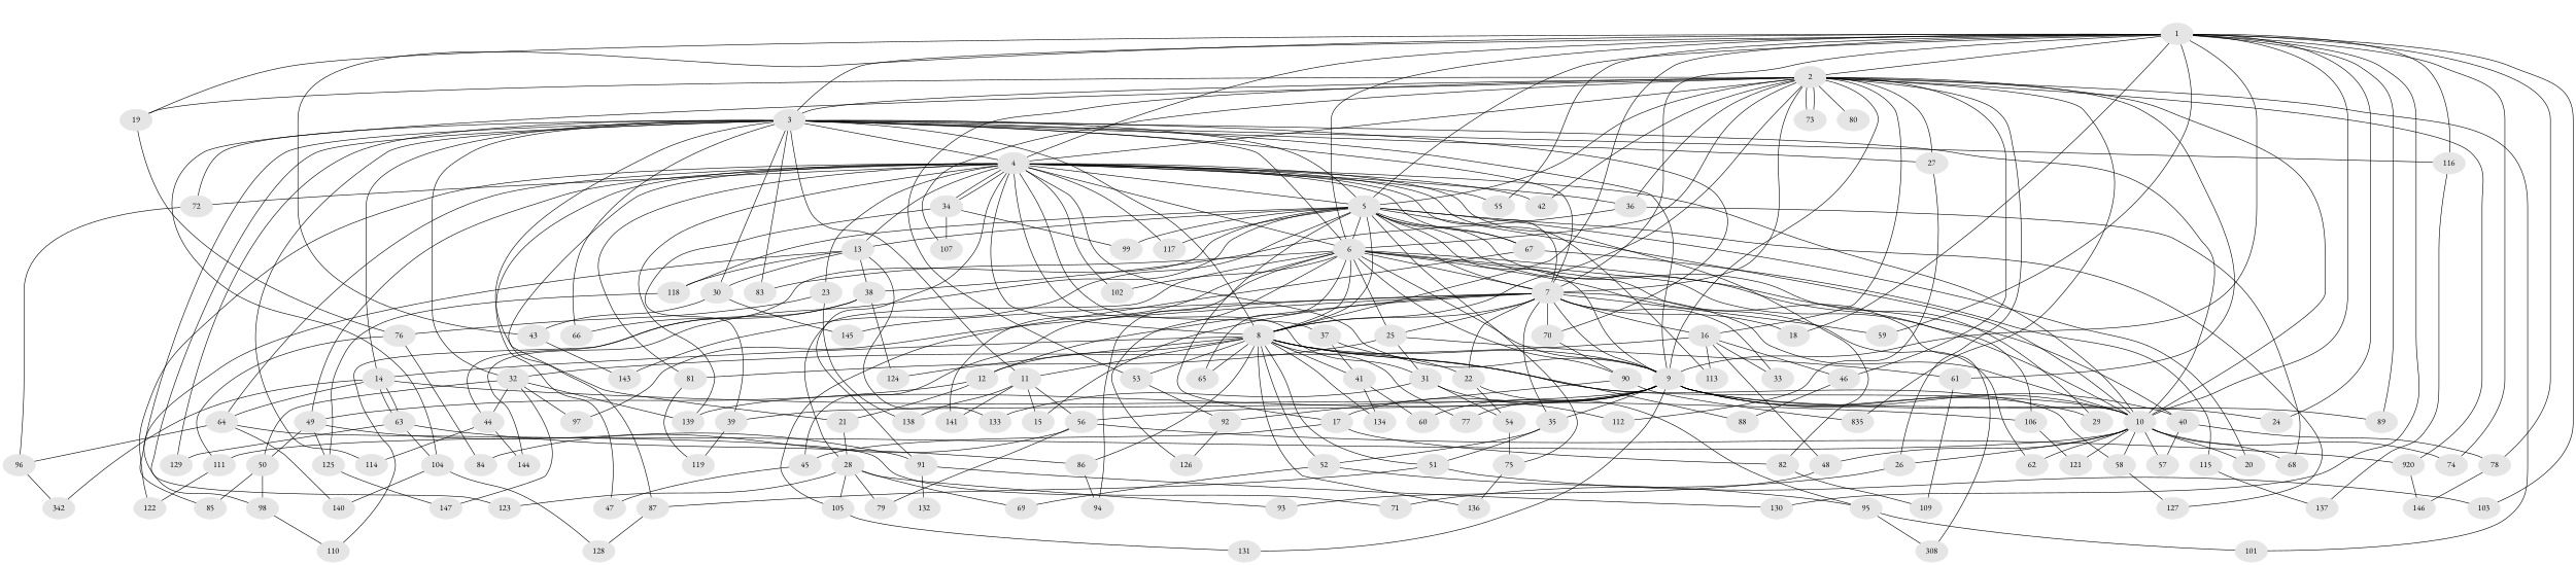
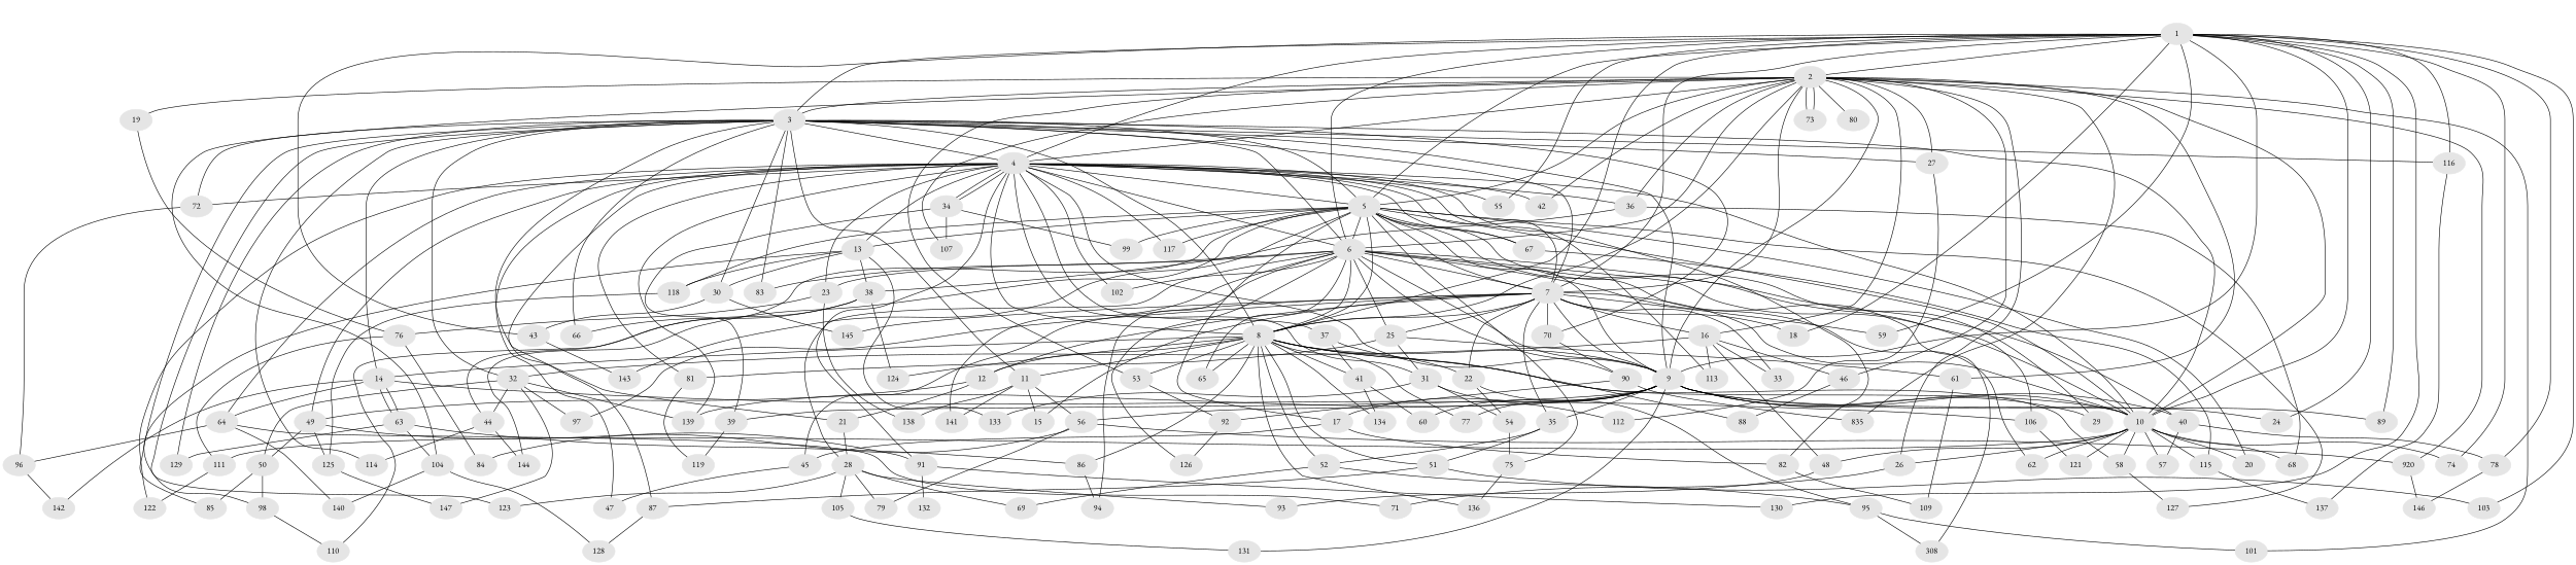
  graph {
    fontname="EB Garamond"
    node [color=gray90 fontname="EB Garamond" style=filled]
    edge [fontname="EB Garamond"]
    1
    2
    3
    4
    5
    6
    7
    8
    9
    10
    18
    19
    24
    43
    55
    59
    74
    78
    89
    103
    116
    130
    16
    26
    27
    36
    42
    46
    53
    61
    73
    80
    101
    104
    107
    n36 [label=920]
    n37 [label=835]
    11
    14
    21
    30
    32
    66
    70
    72
    83
    85
    114
    123
    129
    13
    23
    31
    34
    37
    47
    49
    64
    67
    81
    82
    87
    91
    102
    113
    117
    122
    139
    17
    20
    29
    44
    75
    99
    106
    118
    127
    143
    144
    25
    28
    40
    62
    65
    90
    94
    n87 [label=308]
    126
    141
    12
    15
    22
    33
    35
    45
    97
    145
    41
    51
    52
    58
    77
    86
    124
    134
    136
    39
    56
    60
    131
    48
    57
    68
    111
    115
    121
    76
    146
    137
    71
    112
    38
    88
    92
    109
    140
    128
    138
    63
-   142 [label=342]
+   142
    50
    147
    96
    98
    133
    54
    125
    105
    119
    132
    69
    79
    93
    95
    84
    110
    1 -- 2
    1 -- 3
    1 -- 4
    1 -- 5
    1 -- 6
    1 -- 7
    1 -- 8
    1 -- 9
    1 -- 10
    1 -- 18
-   1 -- 19
    1 -- 24
    1 -- 43
    1 -- 55
    1 -- 59
    1 -- 74
    1 -- 78
    1 -- 89
    1 -- 103
    1 -- 116
    1 -- 130
    2 -- 3
    2 -- 4
    2 -- 5
    2 -- 6
    2 -- 7
    2 -- 8
    2 -- 9
    2 -- 10
    2 -- 19
    2 -- 16
    2 -- 26
    2 -- 27
    2 -- 36
    2 -- 42
    2 -- 46
    2 -- 53
    2 -- 61
    2 -- 73
    2 -- 73
    2 -- 80
    2 -- 101
    2 -- 104
    2 -- 107
    2 -- n36
    2 -- n37
    3 -- 4
    3 -- 5
    3 -- 6
    3 -- 7
    3 -- 8
    3 -- 9
    3 -- 10
    3 -- 116
    3 -- 27
    3 -- 11
    3 -- 14
    3 -- 21
    3 -- 30
    3 -- 32
    3 -- 66
    3 -- 70
    3 -- 72
    3 -- 83
    3 -- 85
    3 -- 114
    3 -- 123
    3 -- 129
    4 -- 5
    4 -- 6
    4 -- 7
    4 -- 8
    4 -- 9
    4 -- 10
    4 -- 55
    4 -- 36
    4 -- 42
    4 -- 72
    4 -- 13
    4 -- 23
    4 -- 31
    4 -- 34
    4 -- 34
    4 -- 37
    4 -- 47
    4 -- 49
    4 -- 64
    4 -- 67
    4 -- 81
    4 -- 82
    4 -- 87
    4 -- 91
    4 -- 102
    4 -- 113
    4 -- 117
    4 -- 122
    4 -- 139
    5 -- 6
    5 -- 7
    5 -- 8
    5 -- 9
    5 -- 10
    5 -- 13
    5 -- 67
    5 -- 117
    5 -- 17
    5 -- 20
    5 -- 29
    5 -- 44
    5 -- 75
    5 -- 99
    5 -- 106
    5 -- 118
    5 -- 127
    5 -- 143
    5 -- 144
    6 -- 7
    6 -- 8
    6 -- 9
    6 -- 10
    6 -- 83
+   6 -- 23
    6 -- 102
    6 -- 25
    6 -- 28
    6 -- 40
    6 -- 62
    6 -- 65
    6 -- 90
    6 -- 94
    6 -- n87
    6 -- 126
    6 -- 141
    7 -- 8
    7 -- 9
    7 -- 10
    7 -- 18
    7 -- 59
    7 -- 16
    7 -- 70
    7 -- 25
    7 -- 12
    7 -- 15
    7 -- 22
    7 -- 33
    7 -- 35
    7 -- 45
    7 -- 97
    7 -- 145
    8 -- 9
    8 -- 10
    8 -- 53
    8 -- 11
    8 -- 14
    8 -- 65
    8 -- 12
    8 -- 22
    8 -- 41
    8 -- 51
    8 -- 52
    8 -- 58
    8 -- 77
    8 -- 86
    8 -- 124
    8 -- 134
    8 -- 136
    9 -- 10
    9 -- 24
    9 -- 89
    9 -- 139
    9 -- 17
    9 -- 29
    9 -- 40
    9 -- 35
    9 -- 77
    9 -- 39
    9 -- 56
    9 -- 60
    9 -- 131
    10 -- 74
    10 -- 26
    10 -- 20
    10 -- 62
    10 -- 58
    10 -- 48
    10 -- 57
    10 -- 68
    10 -- 111
+   10 -- 115
    10 -- 121
    19 -- 76
    43 -- 143
    78 -- 146
    116 -- 137
    16 -- 46
    16 -- 32
    16 -- 113
    16 -- 33
    16 -- 48
    26 -- 71
    27 -- 112
    36 -- 68
    36 -- 38
    46 -- 88
    53 -- 92
    61 -- 109
    104 -- 140
    104 -- 128
    n36 -- 146
    11 -- 141
    11 -- 15
    11 -- 56
    11 -- 138
    14 -- 64
    14 -- 106
    14 -- 63
    14 -- 63
    14 -- 142
    21 -- 28
    30 -- 43
    30 -- 145
    32 -- 139
    32 -- 44
    32 -- 97
    32 -- 50
    32 -- 147
    70 -- 90
    72 -- 96
    13 -- 30
    13 -- 118
    13 -- 38
    13 -- 98
    13 -- 133
    23 -- 76
    23 -- 138
    31 -- 112
    31 -- 133
    31 -- 54
    34 -- 107
    34 -- 99
    34 -- 39
    37 -- 41
    37 -- 88
    49 -- 91
    49 -- 50
    49 -- 125
    64 -- 71
    64 -- 140
    64 -- 96
    67 -- 115
-   67 -- 105
    81 -- 119
    82 -- 109
    87 -- 128
    91 -- 130
    91 -- 132
    17 -- 82
    17 -- 45
    44 -- 114
    44 -- 144
    75 -- 136
    106 -- 121
    118 -- 125
    25 -- 61
    25 -- 31
    25 -- 81
    28 -- 123
    28 -- 105
    28 -- 69
    28 -- 79
    28 -- 93
    40 -- 78
    40 -- 57
    90 -- n37
    90 -- 92
    12 -- 21
    12 -- 49
    22 -- 54
    22 -- 95
    35 -- 51
    35 -- 52
    45 -- 47
    41 -- 134
    41 -- 60
    51 -- 103
    51 -- 87
    52 -- 69
    52 -- 95
    58 -- 127
    86 -- 94
    39 -- 119
    56 -- n36
    56 -- 79
    56 -- 84
    48 -- 93
    111 -- 122
    115 -- 137
    76 -- 111
    76 -- 84
    38 -- 66
    38 -- 124
    38 -- 110
    92 -- 126
    63 -- 104
    63 -- 129
    63 -- 86
    50 -- 85
    50 -- 98
    96 -- 142
    98 -- 110
    54 -- 75
    125 -- 147
    105 -- 131
    95 -- 101
    95 -- n87
  }
